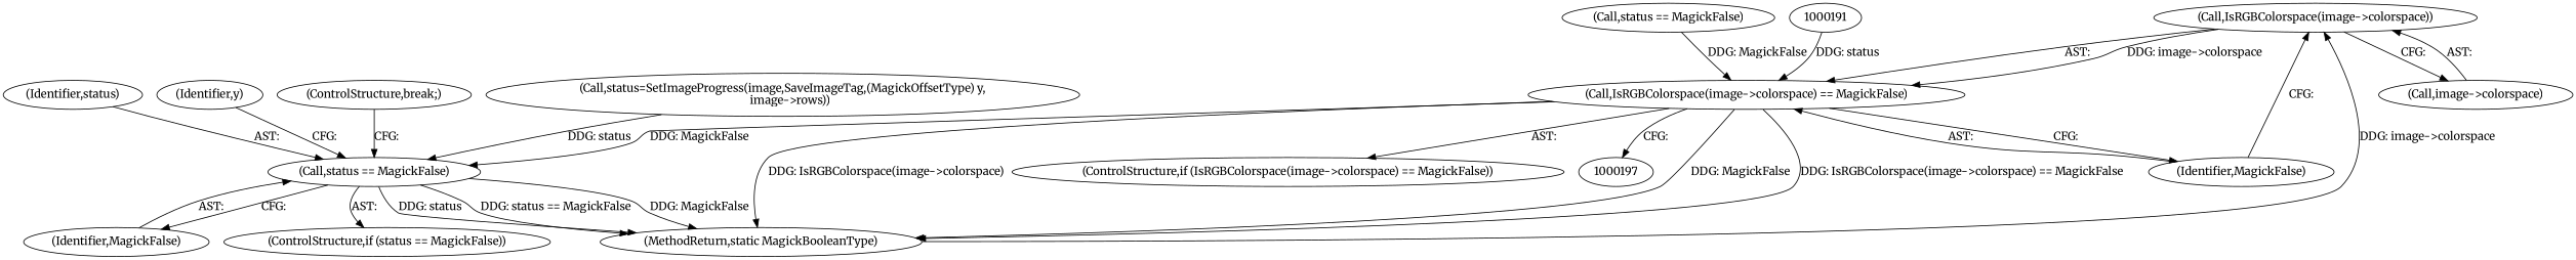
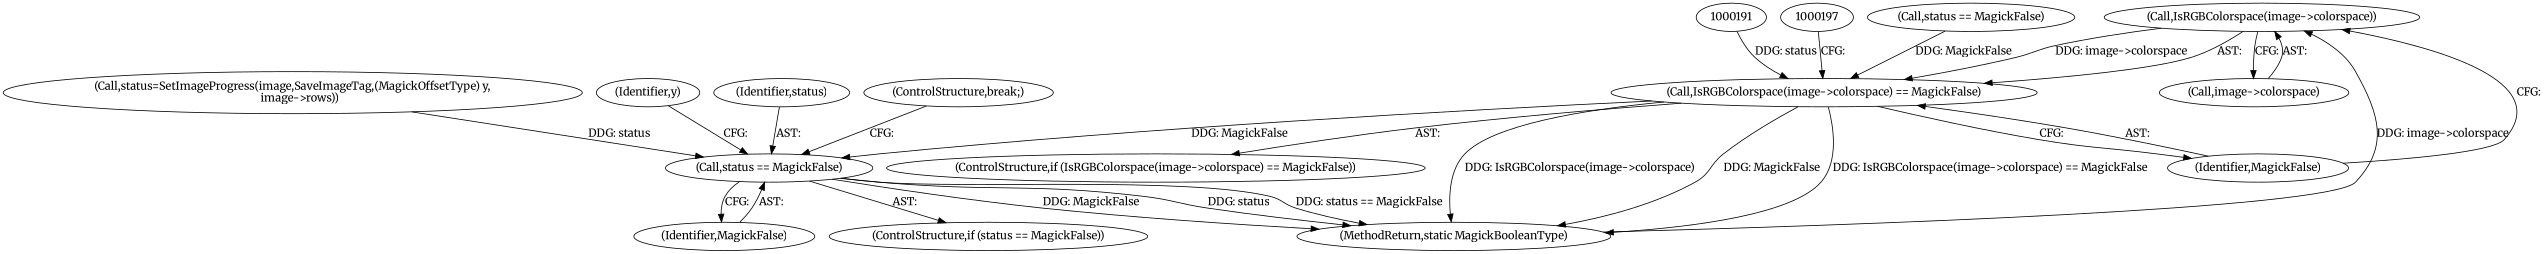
  digraph {
    fontname=Merriweather
    node [fontname=Merriweather]
    edge [fontname=Merriweather]
    n1 [label="(Call,IsRGBColorspace(image->colorspace))"]
    n2 [label="(Call,IsRGBColorspace(image->colorspace) == MagickFalse)"]
    n3 [label="(Call,image->colorspace)"]
    n4 [label="(MethodReturn,static MagickBooleanType)"]
    n5 [label="(Call,status == MagickFalse)"]
    n6 [label="(Identifier,MagickFalse)"]
    n7 [label="(ControlStructure,if (IsRGBColorspace(image->colorspace) == MagickFalse))"]
    n8 [label="(Identifier,MagickFalse)"]
    n9 [label="(ControlStructure,if (status == MagickFalse))"]
    n10 [label="(Call,status == MagickFalse)"]
    n11 [label="(ControlStructure,break;)"]
    n12 [label="(Call,status=SetImageProgress(image,SaveImageTag,(MagickOffsetType) y,\n      image->rows))"]
    n13 [label="(Identifier,status)"]
    n14 [label="(Identifier,y)"]
    1000191
    1000197
    n1 -> n2 [label="AST: "]
    n1 -> n2 [label="DDG: image->colorspace"]
    n1 -> n3 [label="CFG: "]
    n2 -> n4 [label="DDG: IsRGBColorspace(image->colorspace)"]
    n2 -> n4 [label="DDG: MagickFalse"]
    n2 -> n4 [label="DDG: IsRGBColorspace(image->colorspace) == MagickFalse"]
    n2 -> n5 [label="DDG: MagickFalse"]
    n2 -> n6 [label="CFG: "]
    n2 -> n7 [label="AST: "]
    n3 -> n1 [label="AST: "]
    n4 -> n1 [label="DDG: image->colorspace"]
    n5 -> n4 [label="DDG: status"]
    n5 -> n4 [label="DDG: status == MagickFalse"]
    n5 -> n4 [label="DDG: MagickFalse"]
    n5 -> n8 [label="CFG: "]
    n5 -> n9 [label="AST: "]
    n6 -> n1 [label="CFG: "]
    n6 -> n2 [label="AST: "]
    n8 -> n5 [label="AST: "]
    n10 -> n2 [label="DDG: MagickFalse"]
    n11 -> n5 [label="CFG: "]
    n12 -> n5 [label="DDG: status"]
    n13 -> n5 [label="AST: "]
    n14 -> n5 [label="CFG: "]
    1000191 -> n2 [label="DDG: status"]
-   n2 -> 1000197 [label="CFG: "]
+   1000197 -> n2 [label="CFG: "]
  }
